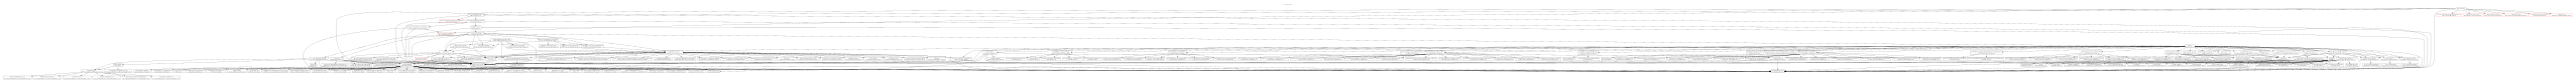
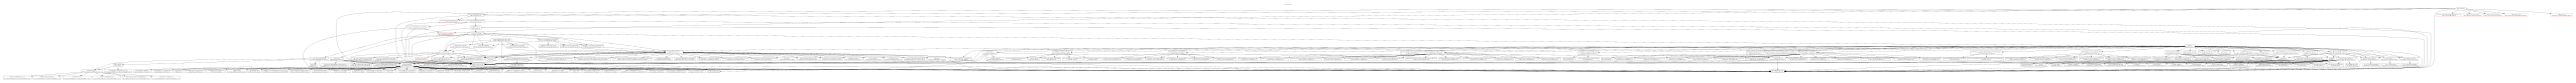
  digraph {
    fontname="Liberation Mono"
    label=HGCalRecHit
    labelloc=top
    node [color=black fontname="Liberation Mono" shape=box]
    edge [fontname="Liberation Mono"]
    n1 [label=HGCalRecHit shape=""]
    n2 [label="FEVTDEBUGHLToutput\nPoolOutputModule"]
    n3 [color=red label="ecalDrivenElectronSeedsFromMultiCl\nElectronSeedProducer"]
    n4 [label="logErrorHarvester\nLogErrorHarvester"]
    n5 [color=red label="ecalDrivenElectronSeeds\nElectronSeedProducer"]
    n6 [label="particleFlowRecHitHGC\nPFRecHitProducer"]
    n7 [color=red label="hgcalMultiClusters\nHGCalMultiClusterProducer"]
    n8 [color=red label="hgcalLayerClusters\nHGCalLayerClusterProducer"]
    n9 [color=red label="hgcElectronID\nHGCalElectronIDValueMapProducer"]
-   n10 [color=red label="uncleanedOnlyElectronSeeds\nElectronSeedProducer"]
    n11 [color=red label="hgcPhotonID\nHGCalPhotonIDValueMapProducer"]
    n12 [label="logErrorTooManyClusters\nLogErrorEventFilter"]
    n13 [label="particleFlowClusterHGCal\nPFClusterProducer"]
    n14 [color=red label="particleFlowClusterHGCalFromMultiCl\nPFClusterProducer"]
    n15 [label="particleFlowSuperClusterHGCal\nPFECALSuperClusterProducer"]
    n16 [label="simPFProducer\nSimPFProducer"]
    n17 [label="particleFlowTmp\nPFCandidateListMerger"]
    n18 [label="particleFlowTmpPtrs\nPFCandidateFwdPtrProducer"]
    n19 [label="photonIDValueMaps\nPhotonIDValueMapProducer"]
    n20 [label="particleBasedIsolationTmp\nParticleBasedIsoProducer"]
    n21 [label="gedPhotons\nGEDPhotonProducer"]
    n22 [label="muons\nMuonProducer"]
    n23 [label="ootPhotons\nGEDPhotonProducer"]
    n24 [label="particleFlow\nPFLinker"]
    n25 [label="gedGsfElectrons\nGEDGsfElectronFinalizer"]
    n26 [label="egmElectronIsolationPileUpCITK\nCITKPFIsolationSumProducer"]
    n27 [label="pfNoPileUpIso\nTPPFCandidatesOnPFCandidates"]
    n28 [label="pfPileUp\nPFPileUp"]
    n29 [label="pfPileUpIso\nPFPileUp"]
    n30 [label="egmElectronIsolationCITK\nCITKPFIsolationSumProducer"]
    n31 [label="egmPhotonIsolationCITK\nCITKPFIsolationSumProducer"]
    n32 [label="interestingGedGamIsoDetIdEB\nGamIsoDetIdCollectionProducer"]
    n33 [label="particleBasedIsolation\nParticleBasedIsoProducer"]
    n34 [label="interestingGedGamIsoDetIdEE\nGamIsoDetIdCollectionProducer"]
    n35 [color=red label="PhotonIDProdGED\nPhotonIDProducer"]
    n36 [label="interestingGedEgammaIsoESDetId\nEgammaIsoESDetIdCollectionProducer"]
    n37 [label="interestingGedEgammaIsoHCALDetId\nEgammaIsoHcalDetIdCollectionProducer"]
    n38 [label="reducedEgamma\nReducedEGProducer"]
    n39 [label="BadPFMuonFilter\nBadParticleFilter"]
    n40 [label="muonMETValueMapProducer\nMuonMETValueMapProducer"]
    n41 [label="muonPUPPINoLeptonsIsolation\nCITKPFIsolationSumProducerForPUPPI"]
    n42 [label="CSCHaloData\nCSCHaloDataProducer"]
    n43 [label="muonPUPPIIsolation\nCITKPFIsolationSumProducerForPUPPI"]
    n44 [label="BadChargedCandidateSummer16Filter\nBadParticleFilter"]
    n45 [label="muonMatch\nMCMatcher"]
    n46 [label="muCaloMetCorrPuppi\nMuonMETcorrInputProducer"]
    n47 [label="softPFMuonsTagInfosPuppi\nSoftPFMuonTagInfoProducer"]
    n48 [label="muPFIsoDepositChargedPAT\nCandIsoDepositProducer"]
    n49 [label="BadPFMuonSummer16Filter\nBadParticleFilter"]
    n50 [label="muPFIsoDepositNeutralPAT\nCandIsoDepositProducer"]
    n51 [label="softPFMuonsTagInfosAK8Puppi\nSoftPFMuonTagInfoProducer"]
    n52 [label="muonSimClassifier\nMuonSimClassifier"]
    n53 [label="muCaloMetCorr\nMuonMETcorrInputProducer"]
    n54 [label="caloMetM\nMuonMET"]
    n55 [label="hpsPFTauDiscriminationByMuonRejection3Boosted\nPFRecoTauDiscriminationAgainstMuon2Container"]
    n56 [label="muPFIsoDepositGammaPAT\nCandIsoDepositProducer"]
    n57 [label="GlobalHaloData\nGlobalHaloDataProducer"]
    n58 [label="muCaloMetCorrNoHF\nMuonMETcorrInputProducer"]
    n59 [label="softPFMuonsTagInfosAK8PFPuppiSoftDropSubjets\nSoftPFMuonTagInfoProducer"]
    n60 [label="muPFIsoDepositChargedAllPAT\nCandIsoDepositProducer"]
    n61 [label="muPFIsoDepositPUPAT\nCandIsoDepositProducer"]
    n62 [label="patMuons\nPATMuonProducer"]
    n63 [label="hpsPFTauDiscriminationByMuonRejection3\nPFRecoTauDiscriminationAgainstMuon2Container"]
    n64 [label="softPFMuonsTagInfos\nSoftPFMuonTagInfoProducer"]
    n65 [label="BadChargedCandidateFilter\nBadParticleFilter"]
    n66 [label="lostTracks\nPATLostTracks"]
    n67 [label="JetPlusTrackZSPCorJetAntiKt4\nJetPlusTrackProducer"]
    n68 [label="fixedGridRhoFastjetAllTmp\nFixedGridRhoProducerFastjet"]
    n69 [label="lowPtGsfElectronID\nLowPtGsfElectronIDProducer"]
    n70 [label="lowPtGsfElectronSeeds\nLowPtGsfElectronSeedProducer"]
    n71 [label="MINIAODSIMoutput\nPoolOutputModule"]
    n72 [label="interestingOotGamIsoDetIdEE\nGamIsoDetIdCollectionProducer"]
    n73 [label="interestingOotEgammaIsoESDetId\nEgammaIsoESDetIdCollectionProducer"]
    n74 [label="interestingOotEgammaIsoHCALDetId\nEgammaIsoHcalDetIdCollectionProducer"]
    n75 [label="eidRobustHighEnergy\nEleIdCutBasedExtProducer"]
    n76 [label="interestingGedEleIsoDetIdEB\nEleIsoDetIdCollectionProducer"]
    n77 [label="softPFElectronsTagInfosAK8Puppi\nSoftPFElectronTagInfoProducer"]
    n78 [label="egmGedGsfElectronPFNoPileUpIsolation\nCITKPFIsolationSumProducer"]
    n79 [label="egmGedGsfElectronPFPileUpIsolation\nCITKPFIsolationSumProducer"]
    n80 [label="eidTight\nEleIdCutBasedExtProducer"]
    n81 [label="phPFIsoDepositNeutralPAT\nSoftPFElectronTagInfoProducer"]
    n82 [label="softPFElectronsTagInfosPuppi\nSoftPFElectronTagInfoProducer"]
    n83 [label="eidRobustLoose\nEleIdCutBasedExtProducer"]
    n84 [label="JPTeidTight\nEleIdCutBasedExtProducer"]
    n85 [label="eidRobustTight\nEleIdCutBasedExtProducer"]
    n86 [label="interestingGedEleIsoDetIdEE\nEleIsoDetIdCollectionProducer"]
    n87 [label="eidLoose\nEleIdCutBasedExtProducer"]
    n88 [label="softPFElectronsTagInfosAK8PFPuppiSoftDropSubjets\nSoftPFElectronTagInfoProducer"]
    n89 [label="hpsPFTauDiscriminationByMVA6rawElectronRejection\nPFRecoTauDiscriminationAgainstElectronMVA6"]
    n90 [label="hpsPFTauDiscriminationByMVA6rawElectronRejectionBoosted\nPFRecoTauDiscriminationAgainstElectronMVA6"]
    n91 [label="pfAllChargedParticles\nPFCandidateFwdPtrCollectionPdgIdFilter"]
    n92 [label="pfNoPileUpCandidates\nPFCandidateFwdPtrCollectionPdgIdFilter"]
    n93 [label="pfAllPhotons\nPFCandidateFwdPtrCollectionPdgIdFilter"]
    n94 [label="pfAllChargedHadrons\nPFCandidateFwdPtrCollectionPdgIdFilter"]
    n95 [label="pfAllNeutralHadronsAndPhotons\nPFCandidateFwdPtrCollectionPdgIdFilter"]
    n96 [label="pfAllNeutralHadrons\nPFCandidateFwdPtrCollectionPdgIdFilter"]
    n97 [label="pfPileUpAllChargedParticles\nPFCandidateFwdPtrCollectionPdgIdFilter"]
    n98 [label="reducedEcalRecHitsEB\nReducedRecHitCollectionProducer"]
    n99 [label="reducedEcalRecHitsEE\nReducedRecHitCollectionProducer"]
    n100 [label="reducedHcalRecHits\nHcalHitSelection"]
    n101 [label="egmPhotonPUPPIIsolation\nCITKPFIsolationSumProducerForPUPPI"]
    n102 [label="phPFIsoDepositChargedPAT\nCandIsoDepositProducer"]
    n103 [label="photonMVAValueMapProducer\nPhotonMVAValueMapProducer"]
    n104 [label="elPFIsoDepositPUPAT\nCandIsoDepositProducer"]
    n105 [label="elPFIsoDepositChargedAllPAT\nCandIsoDepositProducer"]
    n106 [label="photonMatch\nMCMatcher"]
    n107 [label="phPFIsoDepositChargedAllPAT\nCandIsoDepositProducer"]
    n108 [label="slimmedPhotonsFromMultiCl\nPATPhotonSlimmer"]
    n109 [label="egmPhotonIDs\nVersionedPhotonIdProducer"]
    n110 [label="patOOTPhotons\nPATPhotonProducer"]
    n111 [label="egmElectronPUPPINoLeptonsIsolation\nCITKPFIsolationSumProducerForPUPPI"]
    n112 [label="electronMVAValueMapProducer\nElectronMVAValueMapProducer"]
    n113 [label="phPFIsoDepositPUPAT\nCandIsoDepositProducer"]
    n114 [label="slimmedElectronsFromMultiCl\nPATElectronSlimmer"]
    n115 [label="slimmedPhotons\nPATPhotonSlimmer"]
    n116 [label="phPFIsoDepositGammaPAT\nCandIsoDepositProducer"]
    n117 [label="ootPhotonMatch\nMCMatcher"]
    n118 [label="elPFIsoDepositChargedPAT\nCandIsoDepositProducer"]
    n119 [label="elPFIsoDepositGammaPAT\nCandIsoDepositProducer"]
    n120 [label="pfeGammaToCandidate\nPFEGammaToCandidate"]
    n121 [label="phPFIsoDepositNeutralPAT\nCandIsoDepositProducer"]
    n122 [label="patPhotons\nPATPhotonProducer"]
    n123 [label="slimmedElectrons\nPATElectronSlimmer"]
    n124 [label="egmElectronPUPPIIsolation\nCITKPFIsolationSumProducerForPUPPI"]
    n125 [label="patElectrons\nPATElectronProducer"]
    n126 [label="egmGsfElectronIDs\nVersionedGsfElectronIdProducer"]
    n127 [label="electronMatch\nMCMatcher"]
    n128 [label="elPFIsoDepositNeutralPAT\nCandIsoDepositProducer"]
    n129 [label="slimmedLowPtElectrons\nPATElectronSlimmer"]
    n130 [label="BeamHaloSummary\nBeamHaloSummaryProducer"]
    n131 [label="corrCaloMetType2Puppi\nType2CorrectionProducer"]
    n132 [label="patJetsPuppi\nPATJetProducer"]
    n133 [label="pfCombinedCvsBJetTagsPuppi\nJetTagProducer"]
    n134 [label="pfCombinedCvsLJetTagsPuppi\nJetTagProducer"]
    n135 [label="softPFMuonBJetTagsPuppi\nJetTagProducer"]
    n136 [label="pfCombinedMVAV2BJetTagsPuppi\nJetTagProducer"]
    n137 [label="muPFIsoValueCharged04PAT\nCandIsolatorFromDeposits"]
    n138 [label="muPFSumDRIsoValueCharged03PAT\nCandIsolatorFromDeposits"]
    n139 [label="muPFMeanDRIsoValueCharged03PAT\nCandIsolatorFromDeposits"]
    n140 [label="muPFMeanDRIsoValueCharged04PAT\nCandIsolatorFromDeposits"]
    n141 [label="muPFIsoValueCharged03PAT\nCandIsolatorFromDeposits"]
    n142 [label="muPFSumDRIsoValueCharged04PAT\nCandIsolatorFromDeposits"]
    n143 [label="muPFMeanDRIsoValueNeutralHighThreshold04PAT\nCandIsolatorFromDeposits"]
    n144 [label="muPFIsoValueNeutral04PAT\nCandIsolatorFromDeposits"]
    n145 [label="muPFSumDRIsoValueNeutralHighThreshold04PAT\nCandIsolatorFromDeposits"]
    n146 [label="muPFIsoValueNeutralHighThreshold04PAT\nCandIsolatorFromDeposits"]
    n147 [label="muPFMeanDRIsoValueNeutralHighThreshold03PAT\nCandIsolatorFromDeposits"]
    n148 [label="muPFMeanDRIsoValueNeutral03PAT\nCandIsolatorFromDeposits"]
    n149 [label="muPFSumDRIsoValueNeutralHighThreshold03PAT\nCandIsolatorFromDeposits"]
    n150 [label="muPFIsoValueNeutral03PAT\nCandIsolatorFromDeposits"]
    n151 [label="muPFSumDRIsoValueNeutral03PAT\nCandIsolatorFromDeposits"]
    n152 [label="muPFMeanDRIsoValueNeutral04PAT\nCandIsolatorFromDeposits"]
    n153 [label="muPFSumDRIsoValueNeutral04PAT\nCandIsolatorFromDeposits"]
    n154 [label="muPFIsoValueNeutralHighThreshold03PAT\nCandIsolatorFromDeposits"]
    n155 [label="patJetsAK8Puppi\nPATJetProducer"]
    n156 [label="pfCombinedMVAV2BJetTagsAK8Puppi\nJetTagProducer"]
    n157 [label="corrCaloMetType2\nType2CorrectionProducer"]
    n158 [label="patCaloMet\nPATMETProducer"]
    n159 [label="caloMetT1T2Puppi\nCorrectedCaloMETProducer"]
    n160 [label="corrCaloMetType1NoHF\nCaloJetMETcorrInputProducer"]
    n161 [label="corrCaloMetType1Puppi\nCaloJetMETcorrInputProducer"]
    n162 [label="caloMetT1\nCorrectedCaloMETProducer"]
    n163 [label="caloMetT1T2\nCorrectedCaloMETProducer"]
    n164 [label="caloMetT1Puppi\nCorrectedCaloMETProducer"]
    n165 [label="caloMetT1NoHF\nCorrectedCaloMETProducer"]
    n166 [label="corrCaloMetType1\nCaloJetMETcorrInputProducer"]
    n167 [label="caloMetT1T2NoHF\nCorrectedCaloMETProducer"]
    n168 [label="patTausBoosted\nPATTauProducer"]
    n169 [label="muPFIsoValueGamma04PAT\nCandIsolatorFromDeposits"]
    n170 [label="muPFIsoValueGammaHighThreshold04PAT\nCandIsolatorFromDeposits"]
    n171 [label="muPFSumDRIsoValueGammaHighThreshold04PAT\nCandIsolatorFromDeposits"]
    n172 [label="muPFMeanDRIsoValueGamma04PAT\nCandIsolatorFromDeposits"]
    n173 [label="muPFSumDRIsoValueGamma04PAT\nCandIsolatorFromDeposits"]
    n174 [label="muPFIsoValueGamma03PAT\nCandIsolatorFromDeposits"]
    n175 [label="muPFMeanDRIsoValueGammaHighThreshold03PAT\nCandIsolatorFromDeposits"]
    n176 [label="muPFSumDRIsoValueGammaHighThreshold03PAT\nCandIsolatorFromDeposits"]
    n177 [label="muPFIsoValueGammaHighThreshold03PAT\nCandIsolatorFromDeposits"]
    n178 [label="muPFMeanDRIsoValueGamma03PAT\nCandIsolatorFromDeposits"]
    n179 [label="muPFSumDRIsoValueGamma03PAT\nCandIsolatorFromDeposits"]
    n180 [label="muPFMeanDRIsoValueGammaHighThreshold04PAT\nCandIsolatorFromDeposits"]
    n181 [label="corrCaloMetType2NoHF\nType2CorrectionProducer"]
    n182 [label="patJetsAK8PFPuppiSoftDropSubjets\nPATJetProducer"]
    n183 [label="pfCombinedMVAV2BJetTagsAK8PFPuppiSoftDropSubjets\nJetTagProducer"]
    n184 [label="muPFIsoValueChargedAll04PAT\nCandIsolatorFromDeposits"]
    n185 [label="muPFMeanDRIsoValueChargedAll04PAT\nCandIsolatorFromDeposits"]
    n186 [label="muPFIsoValueChargedAll03PAT\nCandIsolatorFromDeposits"]
    n187 [label="muPFSumDRIsoValueChargedAll03PAT\nCandIsolatorFromDeposits"]
    n188 [label="muPFSumDRIsoValueChargedAll04PAT\nCandIsolatorFromDeposits"]
    n189 [label="muPFMeanDRIsoValueChargedAll03PAT\nCandIsolatorFromDeposits"]
    n190 [label="muPFIsoValuePU04PAT\nCandIsolatorFromDeposits"]
    n191 [label="muPFMeanDRIsoValuePU03PAT\nCandIsolatorFromDeposits"]
    n192 [label="muPFIsoValuePU03PAT\nCandIsolatorFromDeposits"]
    n193 [label="muPFSumDRIsoValuePU03PAT\nCandIsolatorFromDeposits"]
    n194 [label="muPFMeanDRIsoValuePU04PAT\nCandIsolatorFromDeposits"]
    n195 [label="muPFSumDRIsoValuePU04PAT\nCandIsolatorFromDeposits"]
    n196 [label="selectedPatMuons\nPATMuonSelector"]
    n197 [label="patTaus\nPATTauProducer"]
    n198 [label="pfCombinedCvsBJetTags\nJetTagProducer"]
    n199 [label="softPFMuonBJetTags\nJetTagProducer"]
    n200 [label="pfCombinedCvsLJetTags\nJetTagProducer"]
    n201 [label="pfChargeBJetTags\nJetTagProducer"]
    n202 [label="pfDeepCMVATagInfos\nDeepCMVATagInfoProducer"]
    n203 [label="pfCombinedMVAV2BJetTags\nJetTagProducer"]
    n1 -> n2
    n1 -> n3
    n1 -> n4
    n1 -> n5
    n1 -> n6
    n1 -> n7
    n1 -> n8
    n1 -> n9
-   n1 -> n10
    n1 -> n11
    n4 -> n2
    n4 -> n12
    n6 -> n2
    n6 -> n4
    n6 -> n13
    n6 -> n14
    n13 -> n2
    n13 -> n4
    n13 -> n15
    n13 -> n16
    n15 -> n2
    n15 -> n4
    n15 -> n5
    n16 -> n2
    n16 -> n4
    n16 -> n17
    n17 -> n4
    n17 -> n18
    n17 -> n19
    n17 -> n20
    n17 -> n21
    n17 -> n22
    n17 -> n23
    n17 -> n24
    n17 -> n25
    n17 -> n26
    n18 -> n2
    n18 -> n4
    n18 -> n27
    n18 -> n28
    n18 -> n29
    n19 -> n21
    n20 -> n19
    n20 -> n26
    n20 -> n30
    n20 -> n31
    n21 -> n2
    n21 -> n4
    n21 -> n24
    n21 -> n32
    n21 -> n33
    n21 -> n34
    n21 -> n35
    n21 -> n36
    n21 -> n37
    n21 -> n38
    n22 -> n2
    n22 -> n4
    n22 -> n24
    n22 -> n39
    n22 -> n40
    n22 -> n41
    n22 -> n42
    n22 -> n43
    n22 -> n44
    n22 -> n45
    n22 -> n46
    n22 -> n47
    n22 -> n48
    n22 -> n49
    n22 -> n50
    n22 -> n51
    n22 -> n52
    n22 -> n53
    n22 -> n54
    n22 -> n55
    n22 -> n56
    n22 -> n57
    n22 -> n58
    n22 -> n59
    n22 -> n60
    n22 -> n61
    n22 -> n62
    n22 -> n63
    n22 -> n64
    n22 -> n65
    n22 -> n66
    n22 -> n67
    n23 -> n2
    n23 -> n4
    n23 -> n38
    n23 -> n72
    n23 -> n73
    n23 -> n74
    n25 -> n2
    n25 -> n4
    n25 -> n24
    n25 -> n33
    n25 -> n36
    n25 -> n37
    n25 -> n38
    n25 -> n67
    n25 -> n75
    n25 -> n76
    n25 -> n77
    n25 -> n78
    n25 -> n79
    n25 -> n80
    n25 -> n81
    n25 -> n82
    n25 -> n83
    n25 -> n84
    n25 -> n85
    n25 -> n86
    n25 -> n87
    n25 -> n88
    n25 -> n89
    n25 -> n90
    n26 -> n25
    n27 -> n91
    n27 -> n92
    n27 -> n93
    n27 -> n94
    n27 -> n95
    n27 -> n96
    n29 -> n27
    n29 -> n97
    n30 -> n25
    n32 -> n98
    n33 -> n2
    n33 -> n4
    n33 -> n38
    n34 -> n99
    n35 -> n2
    n35 -> n4
    n37 -> n100
    n38 -> n71
    n38 -> n101
    n38 -> n102
    n38 -> n103
    n38 -> n104
    n38 -> n105
    n38 -> n106
    n38 -> n107
    n38 -> n108
    n38 -> n109
    n38 -> n110
    n38 -> n111
    n38 -> n112
    n38 -> n113
    n38 -> n114
    n38 -> n115
    n38 -> n116
    n38 -> n117
    n38 -> n118
    n38 -> n119
    n38 -> n120
    n38 -> n121
    n38 -> n122
    n38 -> n123
    n38 -> n124
    n38 -> n125
    n38 -> n126
    n38 -> n127
    n38 -> n128
    n38 -> n129
    n40 -> n2
    n40 -> n4
    n40 -> n46
    n40 -> n53
    n40 -> n54
    n40 -> n58
    n40 -> n62
    n41 -> n62
    n42 -> n2
    n42 -> n4
    n42 -> n57
    n42 -> n71
    n42 -> n130
    n43 -> n62
    n45 -> n62
    n46 -> n131
    n47 -> n132
    n47 -> n133
    n47 -> n134
    n47 -> n135
    n47 -> n136
    n48 -> n137
    n48 -> n138
    n48 -> n139
    n48 -> n140
    n48 -> n141
    n48 -> n142
    n50 -> n143
    n50 -> n144
    n50 -> n145
    n50 -> n146
    n50 -> n147
    n50 -> n148
    n50 -> n149
    n50 -> n150
    n50 -> n151
    n50 -> n152
    n50 -> n153
    n50 -> n154
    n51 -> n155
    n51 -> n156
    n52 -> n2
    n52 -> n62
    n53 -> n157
    n54 -> n2
    n54 -> n4
    n54 -> n158
    n54 -> n159
    n54 -> n160
    n54 -> n161
    n54 -> n162
    n54 -> n163
    n54 -> n164
    n54 -> n165
    n54 -> n166
    n54 -> n167
    n55 -> n168
    n56 -> n169
    n56 -> n170
    n56 -> n171
    n56 -> n172
    n56 -> n173
    n56 -> n174
    n56 -> n175
    n56 -> n176
    n56 -> n177
    n56 -> n178
    n56 -> n179
    n56 -> n180
    n57 -> n2
    n57 -> n4
    n58 -> n181
    n59 -> n182
    n59 -> n183
    n60 -> n184
    n60 -> n185
    n60 -> n186
    n60 -> n187
    n60 -> n188
    n60 -> n189
    n61 -> n190
    n61 -> n191
    n61 -> n192
    n61 -> n193
    n61 -> n194
    n61 -> n195
    n62 -> n196
    n63 -> n2
    n63 -> n4
    n63 -> n197
    n64 -> n2
    n64 -> n4
    n64 -> n198
    n64 -> n199
    n64 -> n200
    n64 -> n201
    n64 -> n202
    n64 -> n203
    n68 -> n2
    n68 -> n4
    n68 -> n21
    n68 -> n25
    n68 -> n69
    n68 -> n70
    n68 -> n71
    n69 -> n21
  }
